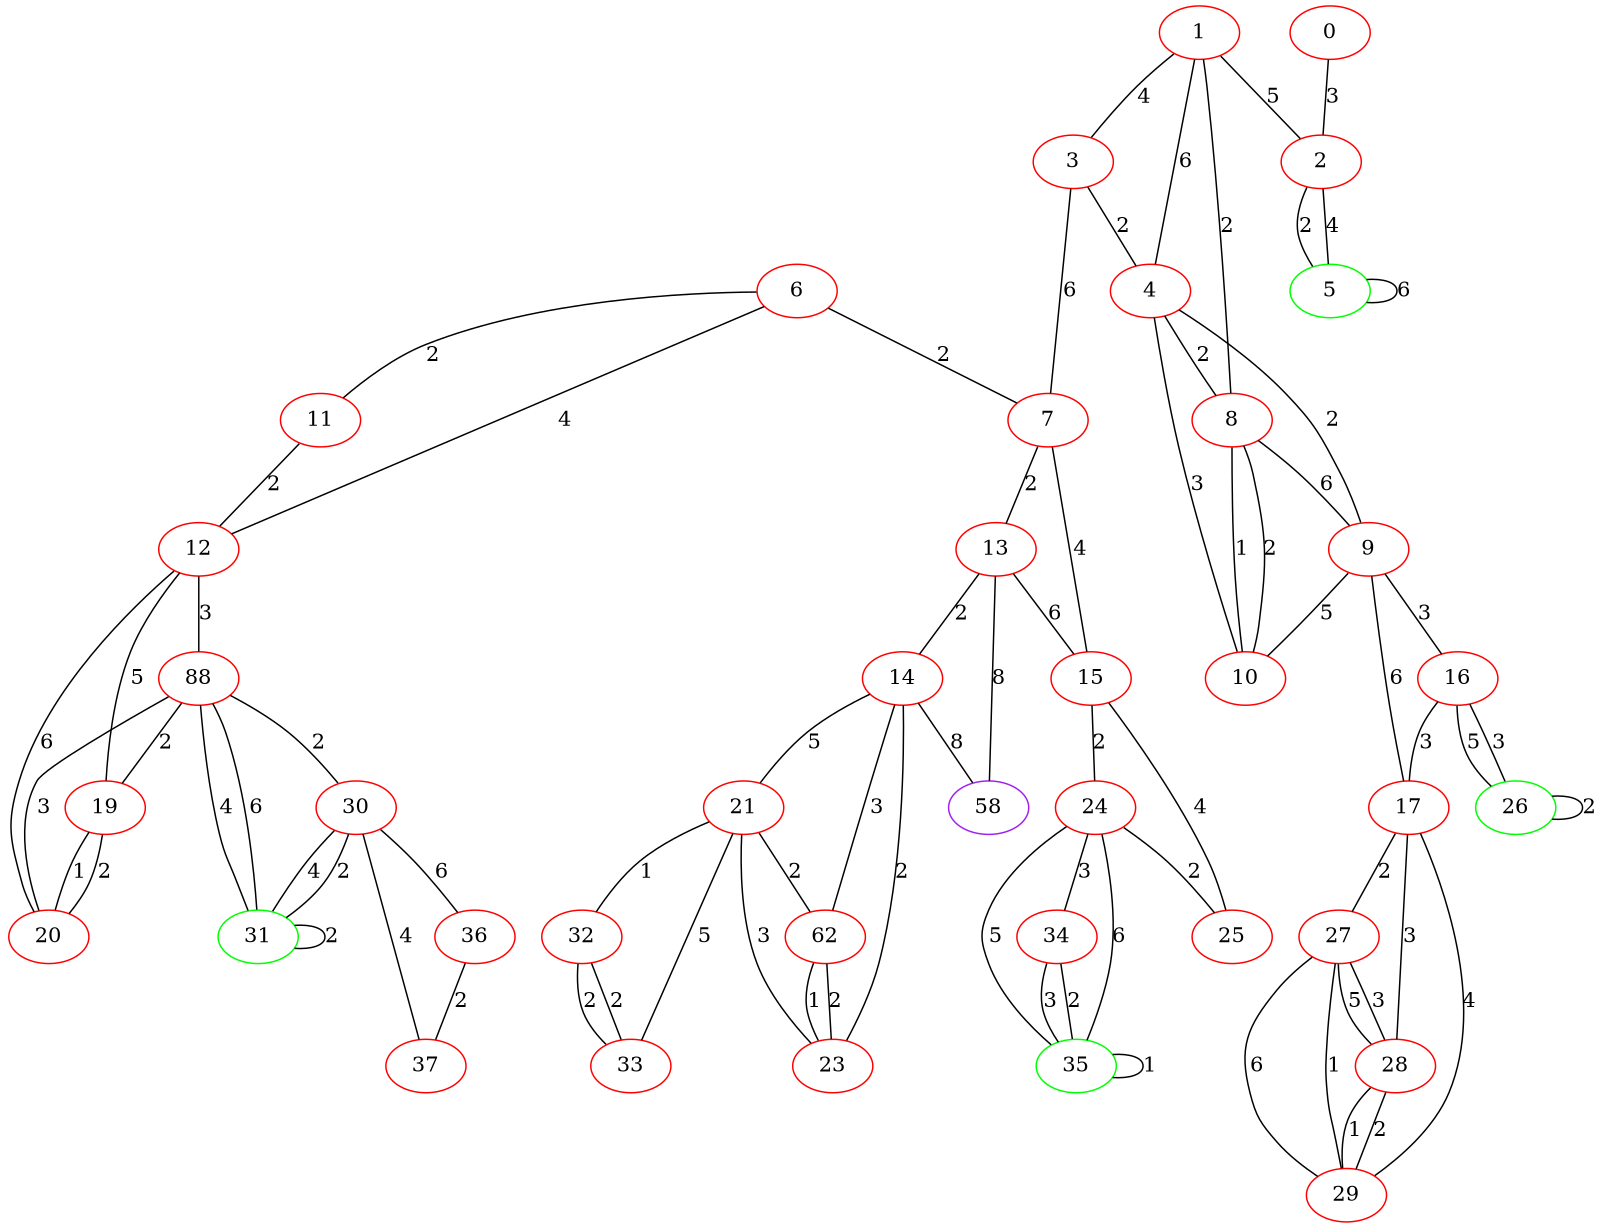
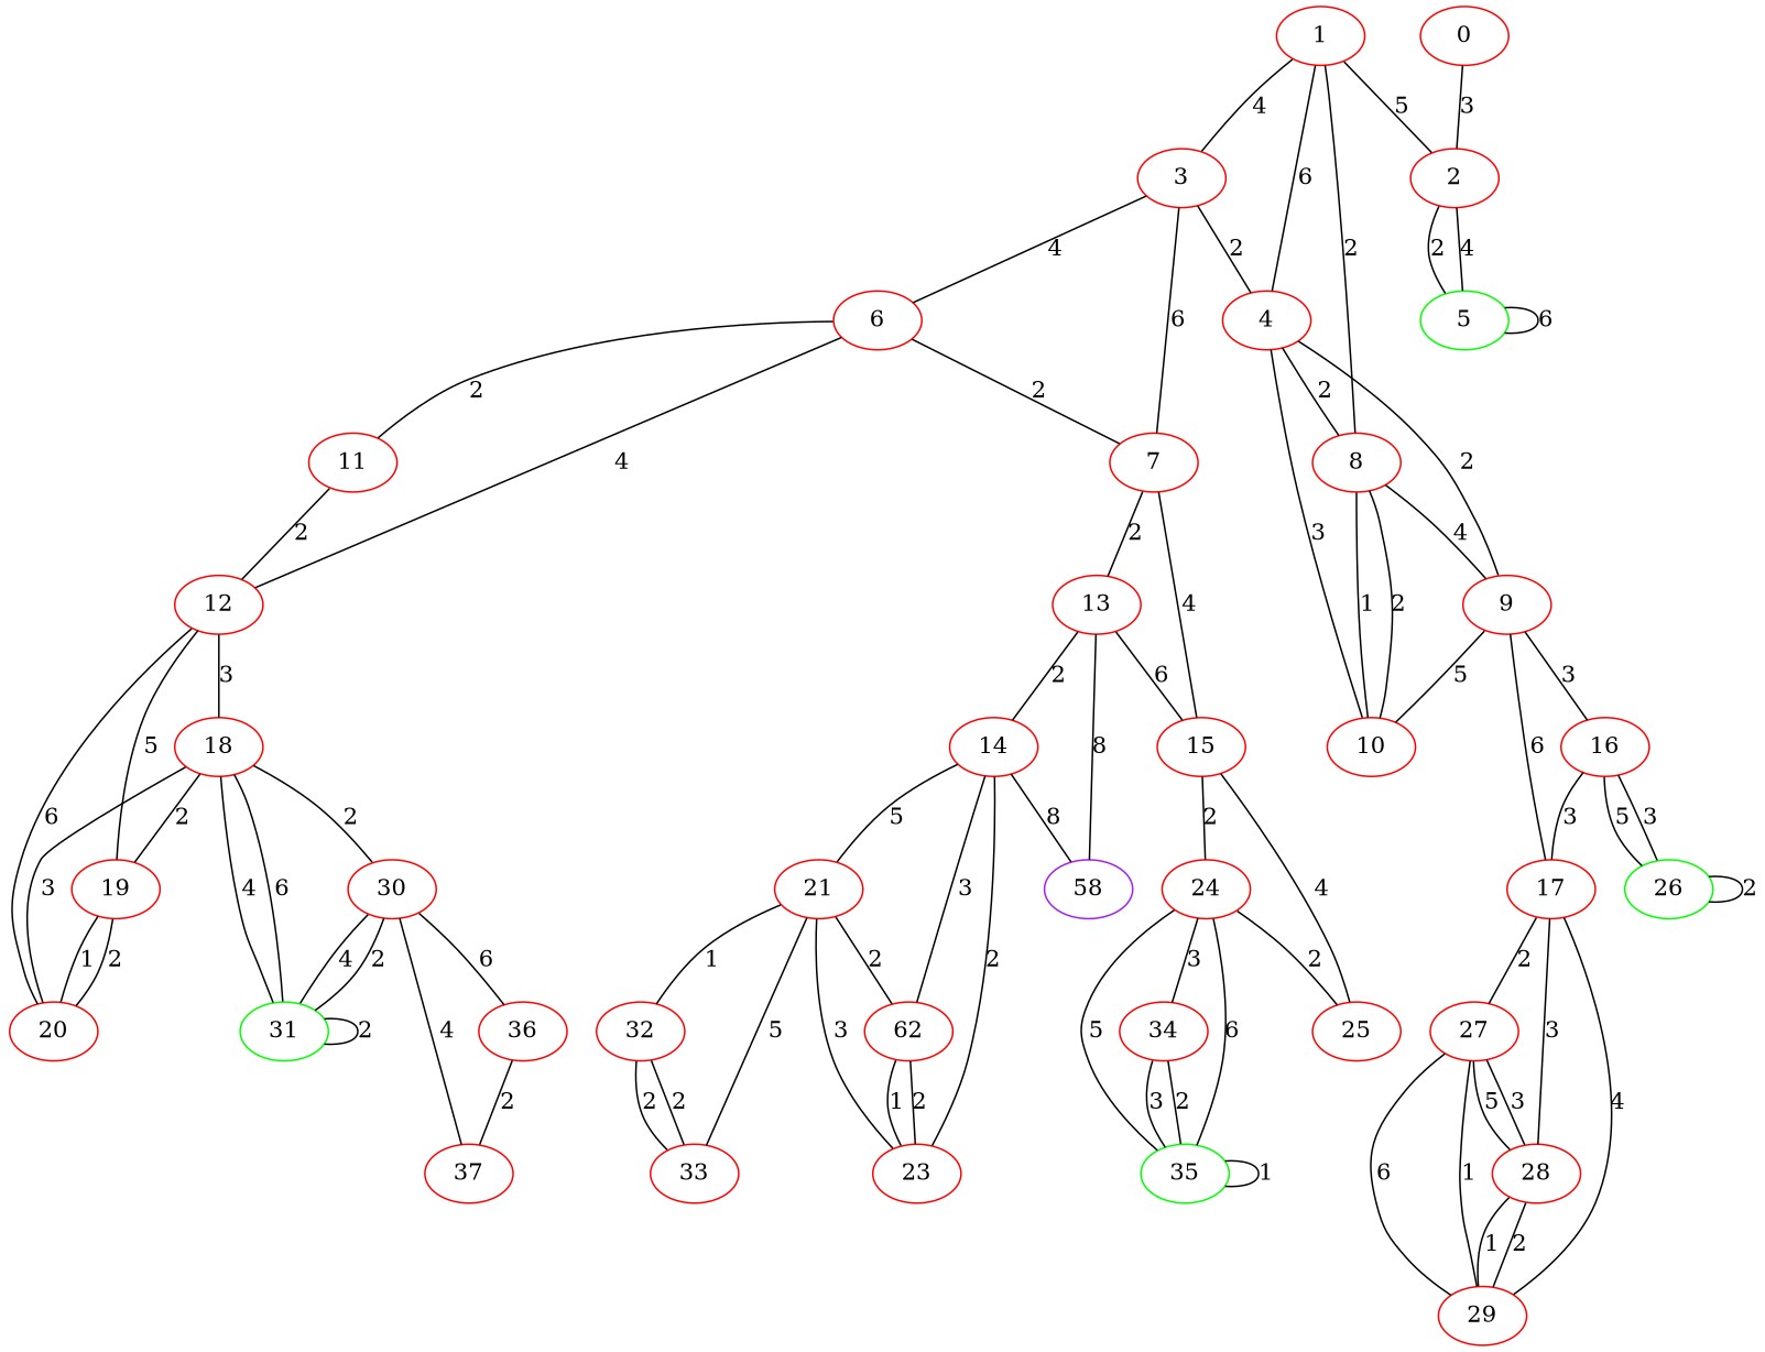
  graph {
    node [color=red weight=1]
    0
    2
    1
    3
    4
    5 [color=green weight=2]
    6
    7
    8
    9
    10
    11
    12
    13
    15
    16
    17
-   18 [label=88]
+   18
    19
    20
    14
    n22 [color=purple label=58 weight=4]
    24
    25
    26 [color=green weight=2]
    27
    28
    29
    30
    31 [color=green weight=2]
    21
    n32 [label=62]
    23
    32
    33
    34
    35 [color=green weight=2]
    36
    37
    0 -- 2 [label=3]
    2 -- 5 [label=2]
    2 -- 5 [label=4]
    1 -- 2 [label=5]
    1 -- 3 [label=4]
    1 -- 4 [label=6]
    3 -- 4 [label=2]
+   3 -- 6 [label=4]
    3 -- 7 [label=6]
    4 -- 8 [label=2]
    4 -- 9 [label=2]
    4 -- 10 [label=3]
    5 -- 5 [label=6]
    6 -- 7 [label=2]
    6 -- 11 [label=2]
    6 -- 12 [label=4]
    7 -- 13 [label=2]
    7 -- 15 [label=4]
    8 -- 1 [label=2]
-   8 -- 9 [label=6]
+   8 -- 9 [label=4]
    8 -- 10 [label=1]
    8 -- 10 [label=2]
    9 -- 10 [label=5]
    9 -- 16 [label=3]
    9 -- 17 [label=6]
    11 -- 12 [label=2]
    12 -- 18 [label=3]
    12 -- 19 [label=5]
    12 -- 20 [label=6]
    13 -- 15 [label=6]
    13 -- 14 [label=2]
    13 -- n22 [label=8]
    15 -- 24 [label=2]
    15 -- 25 [label=4]
    16 -- 17 [label=3]
    16 -- 26 [label=3]
    16 -- 26 [label=5]
    17 -- 27 [label=2]
    17 -- 28 [label=3]
    17 -- 29 [label=4]
    18 -- 19 [label=2]
    18 -- 20 [label=3]
    18 -- 30 [label=2]
    18 -- 31 [label=4]
    18 -- 31 [label=6]
    19 -- 20 [label=2]
    19 -- 20 [label=1]
    14 -- n22 [label=8]
    14 -- 21 [label=5]
    14 -- n32 [label=3]
    14 -- 23 [label=2]
    24 -- 25 [label=2]
    24 -- 34 [label=3]
    24 -- 35 [label=5]
    24 -- 35 [label=6]
    26 -- 26 [label=2]
    27 -- 28 [label=5]
    27 -- 28 [label=3]
    27 -- 29 [label=6]
    27 -- 29 [label=1]
    28 -- 29 [label=1]
    28 -- 29 [label=2]
    30 -- 31 [label=2]
    30 -- 31 [label=4]
    30 -- 36 [label=6]
    30 -- 37 [label=4]
    31 -- 31 [label=2]
    21 -- n32 [label=2]
    21 -- 23 [label=3]
    21 -- 32 [label=1]
    21 -- 33 [label=5]
    n32 -- 23 [label=2]
    n32 -- 23 [label=1]
    32 -- 33 [label=2]
    32 -- 33 [label=2]
    34 -- 35 [label=2]
    34 -- 35 [label=3]
    35 -- 35 [label=1]
    36 -- 37 [label=2]
  }
